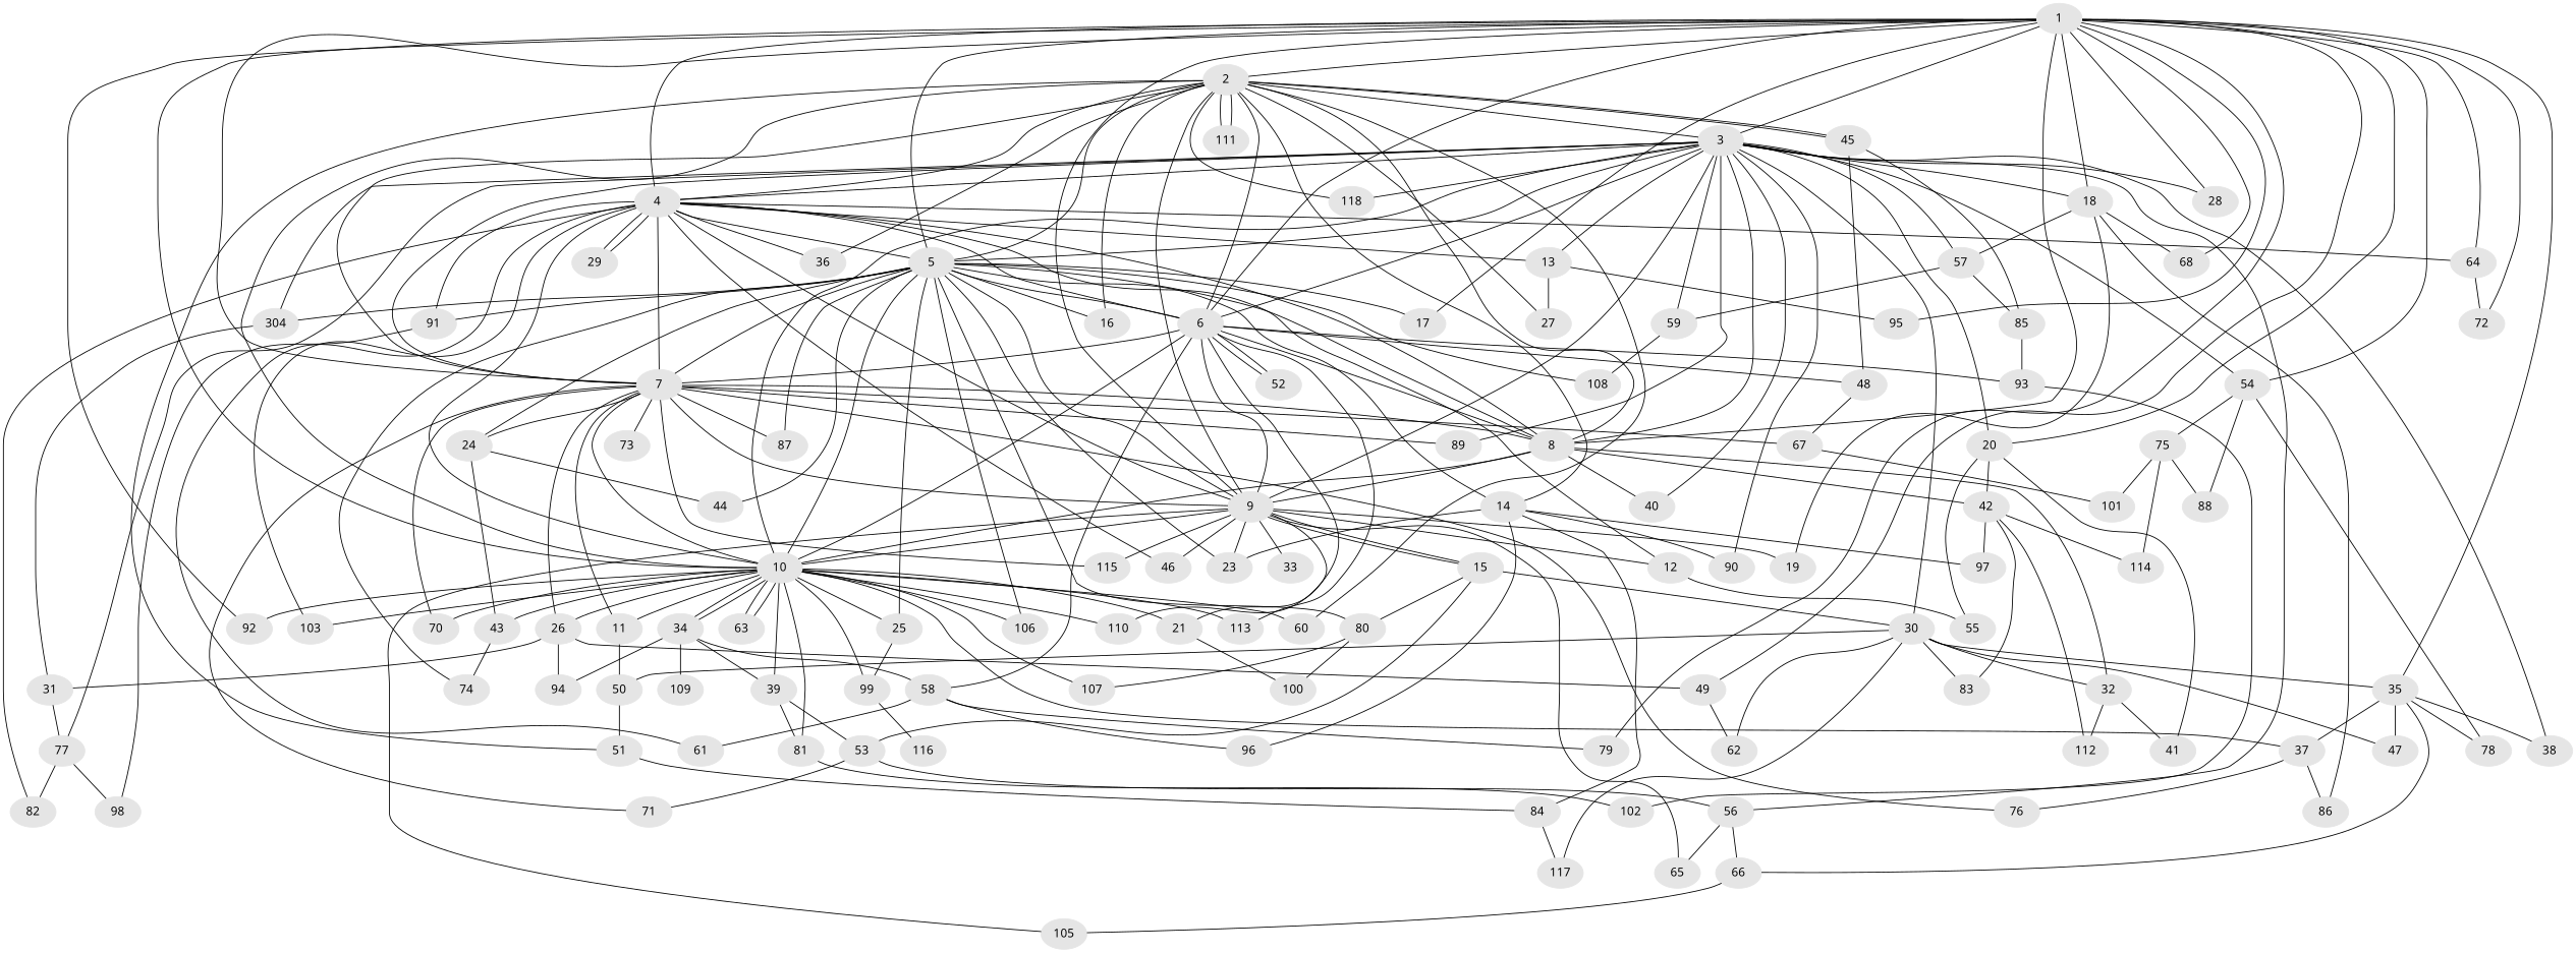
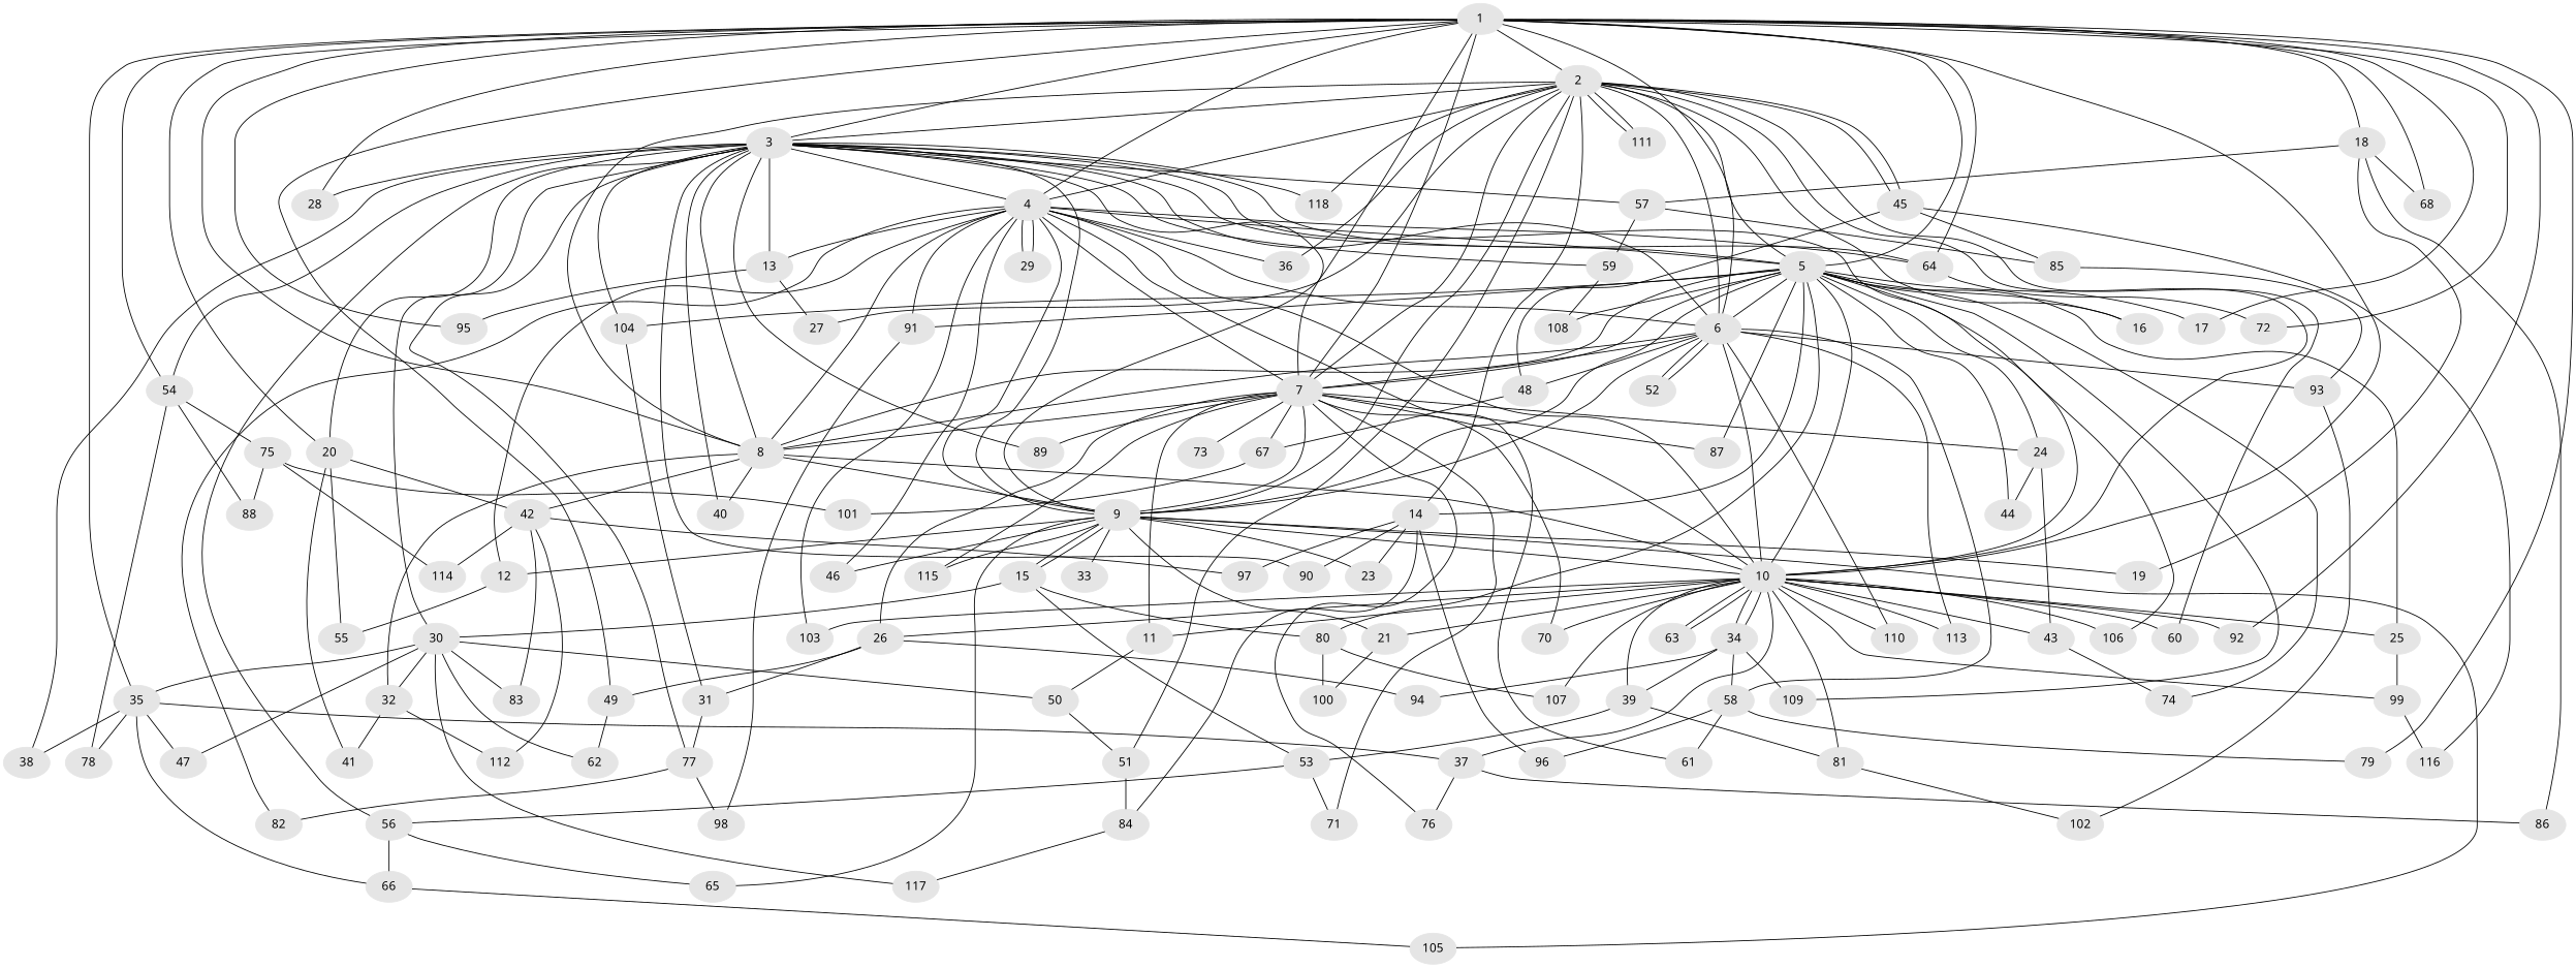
  graph {
    fontname="Noto Sans"
    node [color=gray90 fontname="Noto Sans" style=filled]
    edge [fontname="Noto Sans"]
    1
    2
    3
    4
    5
    6
    7
    8
    9
    10
    17
    18
    20
    28
    35
    49
    54
    64
    68
    72
    79
    92
    95
    14
    16
    27
    36
    45
    51
    60
    111
    118
    13
    30
    38
    40
    56
    57
    59
    77
    89
    90
-   104 [label=304]
+   104
    12
    29
    46
    61
    82
    91
    103
    24
    25
    44
    74
    80
    87
    106
    108
    109
    48
    52
    58
    93
    110
    113
    11
    26
    67
    70
    71
    73
    76
    115
    32
    42
    33
    15
    19
    21
    23
    65
    105
    34
    37
    39
    43
    63
    81
    99
    107
    86
    55
    41
    47
    66
    78
    62
    75
    88
    84
    96
    97
    85
    116
    50
    83
    117
    98
    31
    100
    102
    94
    101
    112
    114
    53
    1 -- 2
    1 -- 3
    1 -- 4
    1 -- 5
    1 -- 6
    1 -- 7
    1 -- 8
    1 -- 9
    1 -- 10
    1 -- 17
    1 -- 18
    1 -- 20
    1 -- 28
    1 -- 35
    1 -- 49
    1 -- 54
    1 -- 64
    1 -- 68
    1 -- 72
    1 -- 79
    1 -- 92
    1 -- 95
    2 -- 3
    2 -- 4
    2 -- 5
    2 -- 6
    2 -- 7
    2 -- 8
    2 -- 9
    2 -- 10
    2 -- 14
    2 -- 16
    2 -- 27
    2 -- 36
    2 -- 45
    2 -- 45
    2 -- 51
    2 -- 60
    2 -- 111
    2 -- 111
    2 -- 118
    3 -- 4
    3 -- 5
    3 -- 6
    3 -- 7
    3 -- 8
    3 -- 9
    3 -- 10
-   3 -- 18
+   3 -- 64
    3 -- 20
    3 -- 28
    3 -- 54
    3 -- 118
    3 -- 13
    3 -- 30
    3 -- 38
    3 -- 40
    3 -- 56
    3 -- 57
    3 -- 59
    3 -- 77
    3 -- 89
    3 -- 90
    3 -- 104
    4 -- 5
    4 -- 6
    4 -- 7
    4 -- 8
    4 -- 9
    4 -- 10
    4 -- 64
    4 -- 36
    4 -- 13
    4 -- 12
    4 -- 29
    4 -- 29
    4 -- 46
    4 -- 61
    4 -- 82
    4 -- 91
    4 -- 103
    5 -- 6
    5 -- 7
    5 -- 8
    5 -- 9
    5 -- 10
    5 -- 17
    5 -- 14
    5 -- 16
    5 -- 104
    5 -- 91
    5 -- 24
    5 -- 25
    5 -- 44
    5 -- 74
    5 -- 80
    5 -- 87
    5 -- 106
    5 -- 108
-   5 -- 23
+   5 -- 109
    6 -- 7
    6 -- 8
    6 -- 9
    6 -- 10
    6 -- 48
    6 -- 52
    6 -- 52
    6 -- 58
    6 -- 93
    6 -- 110
    6 -- 113
    7 -- 8
    7 -- 9
    7 -- 10
    7 -- 89
    7 -- 24
    7 -- 87
    7 -- 11
    7 -- 26
    7 -- 67
    7 -- 70
    7 -- 71
    7 -- 73
    7 -- 76
    7 -- 115
    8 -- 9
    8 -- 10
    8 -- 40
    8 -- 32
    8 -- 42
    9 -- 10
    9 -- 12
    9 -- 46
    9 -- 115
    9 -- 33
    9 -- 15
    9 -- 15
    9 -- 19
    9 -- 21
    9 -- 23
    9 -- 65
    9 -- 105
    10 -- 92
    10 -- 60
    10 -- 103
    10 -- 25
    10 -- 106
    10 -- 110
    10 -- 113
    10 -- 11
    10 -- 26
    10 -- 70
    10 -- 21
    10 -- 34
    10 -- 34
    10 -- 37
    10 -- 39
    10 -- 43
    10 -- 63
    10 -- 63
    10 -- 81
    10 -- 99
    10 -- 107
    18 -- 68
    18 -- 57
    18 -- 19
    18 -- 86
    20 -- 42
    20 -- 55
    20 -- 41
    35 -- 38
    35 -- 37
    35 -- 47
    35 -- 66
    35 -- 78
    49 -- 62
    54 -- 78
    54 -- 75
    54 -- 88
    64 -- 72
    14 -- 90
    14 -- 23
    14 -- 84
    14 -- 96
    14 -- 97
    45 -- 48
    45 -- 85
+   45 -- 116
    51 -- 84
    13 -- 95
    13 -- 27
    30 -- 35
    30 -- 32
    30 -- 47
    30 -- 62
    30 -- 50
    30 -- 83
    30 -- 117
    56 -- 65
    56 -- 66
    57 -- 59
    57 -- 85
    59 -- 108
    77 -- 82
    77 -- 98
    104 -- 31
    12 -- 55
    91 -- 98
    24 -- 44
    24 -- 43
    25 -- 99
    80 -- 107
    80 -- 100
    48 -- 67
    58 -- 79
    58 -- 61
    58 -- 96
    93 -- 102
    11 -- 50
    26 -- 49
    26 -- 31
    26 -- 94
    67 -- 101
    32 -- 41
    32 -- 112
    42 -- 97
    42 -- 83
    42 -- 112
    42 -- 114
    15 -- 30
    15 -- 80
    15 -- 53
    21 -- 100
    34 -- 109
    34 -- 58
    34 -- 39
    34 -- 94
    37 -- 76
    37 -- 86
    39 -- 81
    39 -- 53
    43 -- 74
    81 -- 102
    99 -- 116
    66 -- 105
    75 -- 88
    75 -- 101
    75 -- 114
    84 -- 117
    85 -- 93
    50 -- 51
    31 -- 77
    53 -- 56
    53 -- 71
  }
